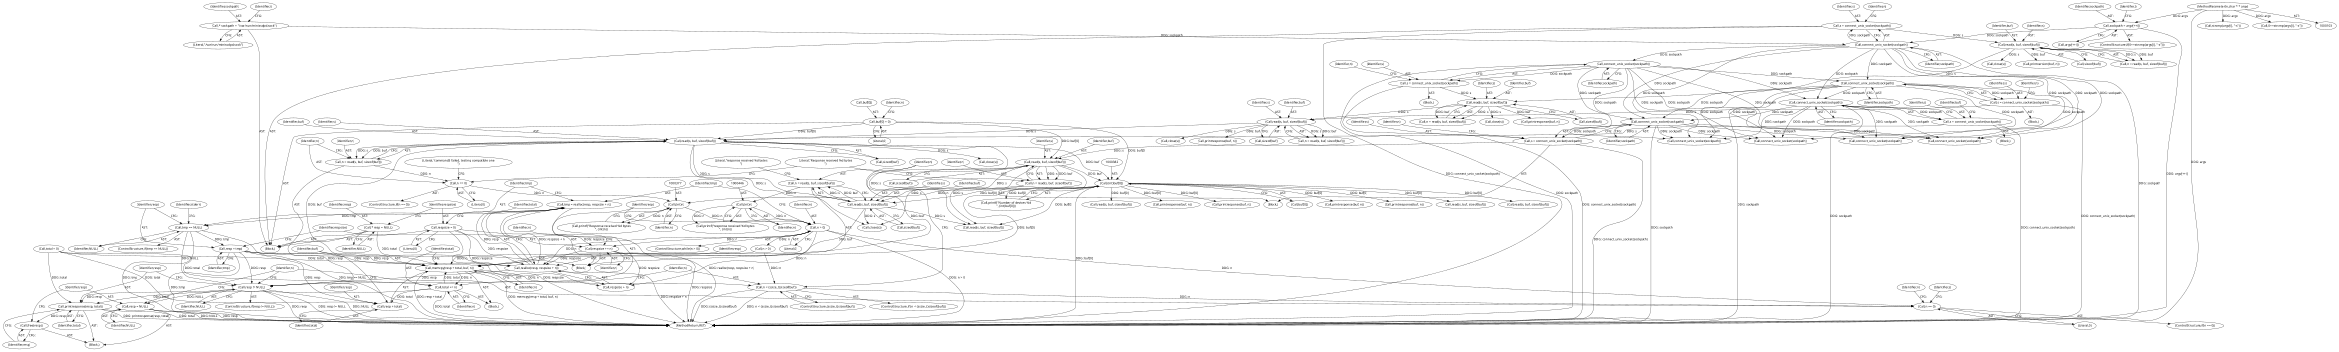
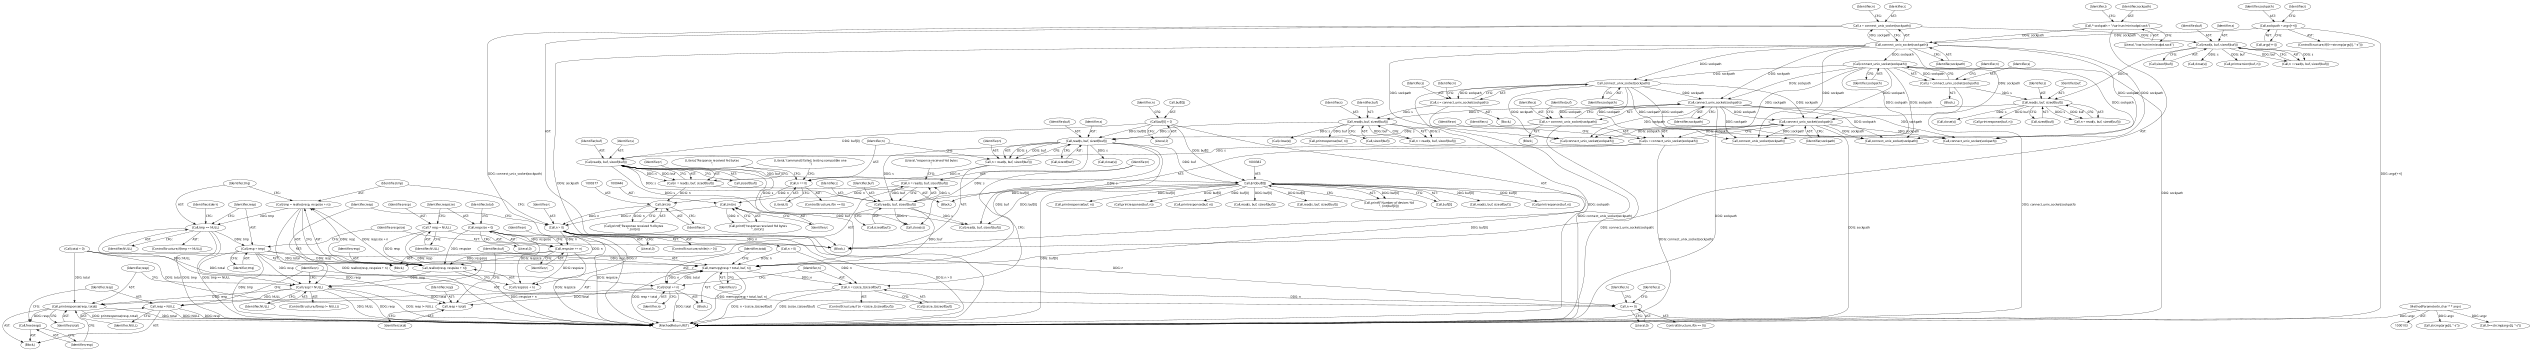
  digraph {
    fontname="Noto Sans"
    node [fontname="Noto Sans"]
    edge [fontname="Noto Sans"]
    n1 [label="(Call,tmp = realloc(resp, respsize + n))"]
    n2 [label="(Call,realloc(resp, respsize + n))"]
    n3 [label="(Call,tmp == NULL)"]
    n4 [label="(MethodReturn,RET)"]
    n5 [label="(Block,)"]
    n6 [label="(Call,resp != NULL)"]
    n7 [label="(Call,respsize + n)"]
    n8 [label="(Call,resp = tmp)"]
    n9 [label="(Identifier,NULL)"]
    n10 [label="(ControlStructure,if(tmp == NULL))"]
    n11 [label="(Call,printresponse(resp, total))"]
    n12 [label="(Call,resp = NULL)"]
    n13 [label="(ControlStructure,if(resp != NULL))"]
    n14 [label="(Identifier,NULL)"]
    n15 [label="(Call,memcpy(resp + total, buf, n))"]
    n16 [label="(Call,resp + total)"]
    n17 [label="(Identifier,tmp)"]
    n18 [label="(Call,total += n)"]
    n19 [label="(Call,n < (ssize_t)sizeof(buf))"]
    n20 [label="(Block,)"]
    n21 [label="(Identifier,n)"]
    n22 [label="(Identifier,total)"]
    n23 [label="(Call,* resp = NULL)"]
    n24 [label="(Identifier,NULL)"]
    n25 [label="(Block,)"]
    n26 [label="(Call,respsize += n)"]
    n27 [label="(Identifier,n)"]
    n28 [label="(Call,n > 0)"]
    n29 [label="(Call,n == 0)"]
    n30 [label="(ControlStructure,while(n > 0))"]
    n31 [label="(Call,n > 0)"]
    n32 [label="(Literal,0)"]
    n33 [label="(ControlStructure,if(n == 0))"]
    n34 [label="(Literal,0)"]
    n35 [label="(Call,(int)n)"]
    n36 [label="(Call,printf(\"response received %d bytes\n\", (int)n))"]
    n37 [label="(Identifier,n)"]
    n38 [label="(Call,n = read(s, buf, sizeof(buf)))"]
    n39 [label="(Call,read(s, buf, sizeof(buf)))"]
    n40 [label="(Call,read(s, buf, sizeof(buf)))"]
    n41 [label="(Call,sizeof(buf))"]
    n42 [label="(Call,close(s))"]
    n43 [label="(Call,read(s, buf, sizeof(buf)))"]
    n44 [label="(Call,(int)buf[0])"]
    n45 [label="(Call,n = read(s, buf, sizeof(buf)))"]
    n46 [label="(Call,sizeof(buf))"]
    n47 [label="(Call,printresponse(buf, n))"]
    n48 [label="(Call,printresponse(buf, n))"]
    n49 [label="(Call,printresponse(buf, n))"]
    n50 [label="(Call,read(s, buf, sizeof(buf)))"]
    n51 [label="(Call,read(s, buf, sizeof(buf)))"]
    n52 [label="(Call,printf(\"Number of devices %d\n\", (int)buf[0]))"]
    n53 [label="(Call,buf[0])"]
    n54 [label="(Call,read(s, buf, sizeof(buf)))"]
    n55 [label="(Call,printresponse(buf, n))"]
    n56 [label="(Block,)"]
    n57 [label="(Call,(int)n)"]
    n58 [label="(Call,s = connect_unix_socket(sockpath))"]
    n59 [label="(Call,connect_unix_socket(sockpath))"]
    n60 [label="(Call,connect_unix_socket(sockpath))"]
    n61 [label="(Call,connect_unix_socket(sockpath))"]
    n62 [label="(Call,connect_unix_socket(sockpath))"]
    n63 [label="(Call,connect_unix_socket(sockpath))"]
    n64 [label="(Identifier,sockpath)"]
    n65 [label="(Call,connect_unix_socket(sockpath))"]
    n66 [label="(Call,connect_unix_socket(sockpath))"]
    n67 [label="(Call,connect_unix_socket(sockpath))"]
    n68 [label="(Call,s = connect_unix_socket(sockpath))"]
    n69 [label="(Identifier,sockpath)"]
    n70 [label="(Call,s = connect_unix_socket(sockpath))"]
    n71 [label="(Identifier,sockpath)"]
    n72 [label="(Call,s = connect_unix_socket(sockpath))"]
    n73 [label="(Identifier,sockpath)"]
    n74 [label="(Call,read(s, buf, sizeof(buf)))"]
    n75 [label="(Block,)"]
    n76 [label="(Call,connect_unix_socket(sockpath))"]
    n77 [label="(Call,s = connect_unix_socket(sockpath))"]
    n78 [label="(Identifier,sockpath)"]
    n79 [label="(Call,read(s, buf, sizeof(buf)))"]
    n80 [label="(Call,* sockpath = \"/var/run/minissdpd.sock\")"]
    n81 [label="(Literal,\"/var/run/minissdpd.sock\")"]
    n82 [label="(Call,sockpath = argv[++i])"]
    n83 [label="(Call,argv[++i])"]
    n84 [label="(ControlStructure,if(0==strcmp(argv[i], \"-s\")))"]
    n85 [label="(MethodParameterIn,char * * argv)"]
    n86 [label="(Call,strcmp(argv[i], \"-s\"))"]
    n87 [label="(Call,0==strcmp(argv[i], \"-s\"))"]
    1000103
    n89 [label="(Call,read(s, buf, sizeof(buf)))"]
    n90 [label="(Block,)"]
    n91 [label="(Call,read(s, buf, sizeof(buf)))"]
    n92 [label="(Block,)"]
    n93 [label="(Call,buf[0] = 0)"]
    n94 [label="(Literal,0)"]
    n95 [label="(Call,n = read(s, buf, sizeof(buf)))"]
    n96 [label="(Call,sizeof(buf))"]
    n97 [label="(Call,close(s))"]
    n98 [label="(Call,n == 0)"]
    n99 [label="(Call,n = read(s, buf, sizeof(buf)))"]
    n100 [label="(Call,close(s))"]
    n101 [label="(Call,printresponse(buf, n))"]
    n102 [label="(Call,sizeof(buf))"]
    n103 [label="(Call,n = read(s, buf, sizeof(buf)))"]
    n104 [label="(Call,close(s))"]
    n105 [label="(Call,printresponse(buf, n))"]
    n106 [label="(Call,sizeof(buf))"]
    n107 [label="(Call,n = read(s, buf, sizeof(buf)))"]
    n108 [label="(Call,sizeof(buf))"]
    n109 [label="(Call,close(s))"]
    n110 [label="(Call,printversion(buf, n))"]
    n111 [label="(Call,printf(\"Response received %d bytes\n\", (int)n))"]
    n112 [label="(Identifier,n)"]
    n113 [label="(ControlStructure,if(n == 0))"]
    n114 [label="(Literal,0)"]
    n115 [label="(Call,respsize = 0)"]
    n116 [label="(Literal,0)"]
    n117 [label="(Call,free(resp))"]
    n118 [label="(Block,)"]
    n119 [label="(Identifier,total)"]
    n120 [label="(Identifier,NULL)"]
    n121 [label="(Identifier,resp)"]
    n122 [label="(Identifier,n)"]
    n123 [label="(ControlStructure,if (n < (ssize_t)sizeof(buf)))"]
-   n124 [label="(ControlStructure,(ssize_t)sizeof(buf))"]
+   n124 [label="(Call,(ssize_t)sizeof(buf))"]
    n125 [label="(Identifier,tmp)"]
    n126 [label="(Identifier,n)"]
    n127 [label="(Identifier,resp)"]
    n128 [label="(Identifier,n)"]
    n129 [label="(Identifier,s)"]
    n130 [label="(Identifier,buf)"]
    n131 [label="(Identifier,sockpath)"]
    n132 [label="(Literal,\"Response received %d bytes\n\")"]
    n133 [label="(Identifier,s)"]
    n134 [label="(Identifier,n)"]
    n135 [label="(Identifier,buf)"]
    n136 [label="(Identifier,resp)"]
    n137 [label="(Identifier,s)"]
    n138 [label="(Identifier,n)"]
    n139 [label="(Identifier,i)"]
    n140 [label="(Identifier,stderr)"]
    n141 [label="(Identifier,buf)"]
    n142 [label="(Call,buf[0])"]
    n143 [label="(Identifier,n)"]
    n144 [label="(Identifier,s)"]
    n145 [label="(Identifier,n)"]
    n146 [label="(Identifier,tmp)"]
    n147 [label="(Identifier,n)"]
    n148 [label="(Identifier,buf)"]
    n149 [label="(Literal,\"command3 failed, testing compatible one\n\")"]
    n150 [label="(Identifier,n)"]
    n151 [label="(Identifier,n)"]
    n152 [label="(Identifier,s)"]
    n153 [label="(Literal,\"response received %d bytes\n\")"]
    n154 [label="(Identifier,resp)"]
    n155 [label="(Identifier,buf)"]
    n156 [label="(Identifier,s)"]
    n157 [label="(Identifier,respsize)"]
    n158 [label="(Identifier,buf)"]
    n159 [label="(Identifier,s)"]
    n160 [label="(Call,total = 0)"]
    n161 [label="(Identifier,buf)"]
    n162 [label="(Identifier,resp)"]
    n163 [label="(Identifier,s)"]
    n164 [label="(Identifier,s)"]
    n165 [label="(Identifier,resp)"]
    n166 [label="(Identifier,total)"]
    n167 [label="(Identifier,n)"]
    n168 [label="(Identifier,respsize)"]
    n169 [label="(Identifier,resp)"]
    n170 [label="(Identifier,n)"]
    n171 [label="(Identifier,n)"]
    n172 [label="(Identifier,i)"]
    n173 [label="(Identifier,resp)"]
    n174 [label="(Identifier,s)"]
    n175 [label="(Identifier,s)"]
    n176 [label="(Identifier,s)"]
    n177 [label="(Identifier,total)"]
    n178 [label="(Identifier,n)"]
    n179 [label="(Identifier,n)"]
    n180 [label="(Identifier,buf)"]
    n181 [label="(Identifier,sockpath)"]
    1000446
    1000382
    1000377
    n1 -> n2 [label="CFG: "]
    n1 -> n3 [label="DDG: tmp"]
    n1 -> n4 [label="DDG: realloc(resp, respsize + n)"]
    n1 -> n5 [label="AST: "]
    n2 -> n1 [label="AST: "]
    n2 -> n1 [label="DDG: resp"]
    n2 -> n1 [label="DDG: respsize + n"]
    n2 -> n4 [label="DDG: respsize + n"]
    n2 -> n6 [label="DDG: resp"]
    n2 -> n7 [label="CFG: "]
    n3 -> n4 [label="DDG: tmp"]
    n3 -> n4 [label="DDG: tmp == NULL"]
    n3 -> n6 [label="DDG: NULL"]
    n3 -> n8 [label="DDG: tmp"]
    n3 -> n9 [label="CFG: "]
    n3 -> n10 [label="AST: "]
    n6 -> n4 [label="DDG: resp"]
    n6 -> n4 [label="DDG: resp != NULL"]
    n6 -> n4 [label="DDG: NULL"]
    n6 -> n11 [label="DDG: resp"]
    n6 -> n12 [label="DDG: NULL"]
    n6 -> n13 [label="AST: "]
    n6 -> n14 [label="CFG: "]
    n7 -> n2 [label="AST: "]
    n8 -> n2 [label="DDG: resp"]
    n8 -> n4 [label="DDG: tmp"]
    n8 -> n5 [label="AST: "]
    n8 -> n6 [label="DDG: resp"]
    n8 -> n15 [label="DDG: resp"]
    n8 -> n16 [label="DDG: resp"]
    n8 -> n17 [label="CFG: "]
    n9 -> n3 [label="AST: "]
    n11 -> n4 [label="DDG: total"]
    n11 -> n4 [label="DDG: printresponse(resp, total)"]
    n11 -> n117 [label="DDG: resp"]
    n11 -> n118 [label="AST: "]
    n11 -> n119 [label="CFG: "]
    n12 -> n4 [label="DDG: NULL"]
    n12 -> n4 [label="DDG: resp"]
    n12 -> n118 [label="AST: "]
    n12 -> n120 [label="CFG: "]
    n14 -> n6 [label="AST: "]
    n15 -> n4 [label="DDG: memcpy(resp + total, buf, n)"]
    n15 -> n4 [label="DDG: resp + total"]
    n15 -> n18 [label="DDG: n"]
    n15 -> n19 [label="DDG: n"]
    n15 -> n20 [label="AST: "]
    n15 -> n21 [label="CFG: "]
    n16 -> n15 [label="AST: "]
    n16 -> n22 [label="CFG: "]
    n17 -> n8 [label="AST: "]
    n18 -> n4 [label="DDG: total"]
    n18 -> n11 [label="DDG: total"]
    n18 -> n15 [label="DDG: total"]
    n18 -> n16 [label="DDG: total"]
    n18 -> n20 [label="AST: "]
    n18 -> n122 [label="CFG: "]
    n19 -> n4 [label="DDG: n < (ssize_t)sizeof(buf)"]
    n19 -> n4 [label="DDG: (ssize_t)sizeof(buf)"]
    n19 -> n29 [label="DDG: n"]
    n19 -> n123 [label="AST: "]
    n19 -> n124 [label="CFG: "]
    n21 -> n15 [label="AST: "]
    n22 -> n16 [label="AST: "]
-   n23 -> n2 [label="DDG: total"]
+   n23 -> n2 [label="DDG: resp"]
    n23 -> n6 [label="DDG: resp"]
    n23 -> n24 [label="CFG: "]
    n23 -> n25 [label="AST: "]
    n24 -> n23 [label="AST: "]
    n26 -> n2 [label="DDG: respsize"]
    n26 -> n4 [label="DDG: respsize"]
    n26 -> n5 [label="AST: "]
    n26 -> n7 [label="DDG: respsize"]
    n26 -> n27 [label="CFG: "]
    n27 -> n26 [label="AST: "]
    n28 -> n2 [label="DDG: n"]
    n28 -> n4 [label="DDG: n > 0"]
    n28 -> n7 [label="DDG: n"]
    n28 -> n26 [label="DDG: n"]
    n28 -> n29 [label="DDG: n"]
    n28 -> n30 [label="AST: "]
    n28 -> n31 [label="DDG: n"]
    n28 -> n32 [label="CFG: "]
    n29 -> n33 [label="AST: "]
    n29 -> n34 [label="CFG: "]
    n31 -> n15 [label="DDG: n"]
    n31 -> n19 [label="DDG: n"]
    n32 -> n28 [label="AST: "]
    n34 -> n29 [label="AST: "]
    n35 -> n28 [label="DDG: n"]
    n35 -> n36 [label="AST: "]
    n35 -> n36 [label="DDG: n"]
    n35 -> n37 [label="CFG: "]
    n36 -> n35 [label="CFG: "]
    n37 -> n35 [label="AST: "]
    n38 -> n5 [label="AST: "]
    n38 -> n35 [label="DDG: n"]
    n38 -> n39 [label="CFG: "]
    n39 -> n15 [label="DDG: buf"]
    n39 -> n38 [label="AST: "]
    n39 -> n38 [label="DDG: s"]
    n39 -> n38 [label="DDG: buf"]
    n39 -> n40 [label="DDG: s"]
    n39 -> n41 [label="CFG: "]
    n39 -> n42 [label="DDG: s"]
    n41 -> n39 [label="AST: "]
    n43 -> n15 [label="DDG: buf"]
    n43 -> n39 [label="DDG: s"]
    n43 -> n40 [label="DDG: s"]
    n43 -> n42 [label="DDG: s"]
    n43 -> n44 [label="DDG: buf"]
    n43 -> n45 [label="AST: "]
    n43 -> n45 [label="DDG: s"]
    n43 -> n45 [label="DDG: buf"]
    n43 -> n46 [label="CFG: "]
    n44 -> n4 [label="DDG: buf[0]"]
    n44 -> n15 [label="DDG: buf[0]"]
    n44 -> n39 [label="DDG: buf[0]"]
    n44 -> n40 [label="DDG: buf[0]"]
    n44 -> n47 [label="DDG: buf[0]"]
    n44 -> n48 [label="DDG: buf[0]"]
    n44 -> n49 [label="DDG: buf[0]"]
    n44 -> n50 [label="DDG: buf[0]"]
    n44 -> n51 [label="DDG: buf[0]"]
    n44 -> n52 [label="AST: "]
    n44 -> n52 [label="DDG: buf[0]"]
    n44 -> n53 [label="CFG: "]
    n44 -> n54 [label="DDG: buf[0]"]
    n44 -> n55 [label="DDG: buf[0]"]
    n45 -> n43 [label="CFG: "]
    n45 -> n56 [label="AST: "]
    n45 -> n57 [label="DDG: n"]
    n46 -> n43 [label="AST: "]
    n52 -> n44 [label="CFG: "]
    n53 -> n44 [label="AST: "]
    n57 -> n28 [label="DDG: n"]
    n57 -> n111 [label="AST: "]
    n57 -> n111 [label="DDG: n"]
    n57 -> n112 [label="CFG: "]
    n58 -> n4 [label="DDG: connect_unix_socket(sockpath)"]
    n58 -> n43 [label="DDG: s"]
    n58 -> n56 [label="AST: "]
    n58 -> n59 [label="CFG: "]
    n59 -> n4 [label="DDG: sockpath"]
    n59 -> n58 [label="AST: "]
    n59 -> n58 [label="DDG: sockpath"]
    n59 -> n60 [label="DDG: sockpath"]
    n59 -> n61 [label="DDG: sockpath"]
    n59 -> n62 [label="DDG: sockpath"]
    n59 -> n63 [label="DDG: sockpath"]
    n59 -> n64 [label="CFG: "]
    n64 -> n59 [label="AST: "]
    n65 -> n4 [label="DDG: sockpath"]
    n65 -> n59 [label="DDG: sockpath"]
    n65 -> n60 [label="DDG: sockpath"]
    n65 -> n61 [label="DDG: sockpath"]
    n65 -> n62 [label="DDG: sockpath"]
    n65 -> n63 [label="DDG: sockpath"]
    n65 -> n66 [label="DDG: sockpath"]
    n65 -> n67 [label="DDG: sockpath"]
    n65 -> n68 [label="AST: "]
    n65 -> n68 [label="DDG: sockpath"]
    n65 -> n69 [label="CFG: "]
    n66 -> n4 [label="DDG: sockpath"]
    n66 -> n59 [label="DDG: sockpath"]
    n66 -> n60 [label="DDG: sockpath"]
    n66 -> n61 [label="DDG: sockpath"]
    n66 -> n62 [label="DDG: sockpath"]
    n66 -> n63 [label="DDG: sockpath"]
    n66 -> n67 [label="DDG: sockpath"]
    n66 -> n70 [label="AST: "]
    n66 -> n70 [label="DDG: sockpath"]
    n66 -> n71 [label="CFG: "]
    n67 -> n4 [label="DDG: sockpath"]
    n67 -> n59 [label="DDG: sockpath"]
    n67 -> n60 [label="DDG: sockpath"]
    n67 -> n61 [label="DDG: sockpath"]
    n67 -> n62 [label="DDG: sockpath"]
    n67 -> n63 [label="DDG: sockpath"]
    n67 -> n72 [label="AST: "]
    n67 -> n72 [label="DDG: sockpath"]
    n67 -> n73 [label="CFG: "]
    n68 -> n4 [label="DDG: connect_unix_socket(sockpath)"]
    n68 -> n65 [label="CFG: "]
    n68 -> n74 [label="DDG: s"]
    n68 -> n75 [label="AST: "]
    n69 -> n65 [label="AST: "]
    n70 -> n4 [label="DDG: connect_unix_socket(sockpath)"]
    n70 -> n66 [label="CFG: "]
    n70 -> n89 [label="DDG: s"]
    n70 -> n90 [label="AST: "]
    n71 -> n66 [label="AST: "]
    n72 -> n4 [label="DDG: connect_unix_socket(sockpath)"]
    n72 -> n67 [label="CFG: "]
    n72 -> n91 [label="DDG: s"]
    n72 -> n92 [label="AST: "]
    n73 -> n67 [label="AST: "]
    n74 -> n89 [label="DDG: s"]
    n74 -> n103 [label="AST: "]
    n74 -> n103 [label="DDG: s"]
    n74 -> n103 [label="DDG: buf"]
    n74 -> n104 [label="DDG: s"]
    n74 -> n105 [label="DDG: buf"]
    n74 -> n106 [label="CFG: "]
    n76 -> n4 [label="DDG: sockpath"]
    n76 -> n59 [label="DDG: sockpath"]
    n76 -> n60 [label="DDG: sockpath"]
    n76 -> n61 [label="DDG: sockpath"]
    n76 -> n62 [label="DDG: sockpath"]
    n76 -> n63 [label="DDG: sockpath"]
    n76 -> n65 [label="DDG: sockpath"]
    n76 -> n66 [label="DDG: sockpath"]
    n76 -> n67 [label="DDG: sockpath"]
    n76 -> n77 [label="AST: "]
    n76 -> n77 [label="DDG: sockpath"]
    n76 -> n78 [label="CFG: "]
    n77 -> n4 [label="DDG: connect_unix_socket(sockpath)"]
    n77 -> n25 [label="AST: "]
    n77 -> n76 [label="CFG: "]
    n77 -> n79 [label="DDG: s"]
    n78 -> n76 [label="AST: "]
    n79 -> n74 [label="DDG: s"]
    n79 -> n107 [label="AST: "]
    n79 -> n107 [label="DDG: s"]
    n79 -> n107 [label="DDG: buf"]
    n79 -> n108 [label="CFG: "]
    n79 -> n109 [label="DDG: s"]
    n79 -> n110 [label="DDG: buf"]
    n80 -> n25 [label="AST: "]
    n80 -> n76 [label="DDG: sockpath"]
    n80 -> n81 [label="CFG: "]
    n81 -> n80 [label="AST: "]
    n82 -> n4 [label="DDG: argv[++i]"]
    n82 -> n76 [label="DDG: sockpath"]
    n82 -> n83 [label="CFG: "]
    n82 -> n84 [label="AST: "]
    n83 -> n82 [label="AST: "]
    n85 -> n4 [label="DDG: argv"]
-   n85 -> n82 [label="DDG: argv"]
    n85 -> n86 [label="DDG: argv"]
    n85 -> n87 [label="DDG: argv"]
    n85 -> 1000103 [label="AST: "]
    n89 -> n91 [label="DDG: s"]
    n89 -> n99 [label="AST: "]
    n89 -> n99 [label="DDG: s"]
    n89 -> n99 [label="DDG: buf"]
    n89 -> n100 [label="DDG: s"]
    n89 -> n101 [label="DDG: buf"]
    n89 -> n102 [label="CFG: "]
    n91 -> n15 [label="DDG: buf"]
    n91 -> n39 [label="DDG: s"]
    n91 -> n40 [label="DDG: s"]
    n91 -> n42 [label="DDG: s"]
    n91 -> n44 [label="DDG: buf"]
    n91 -> n95 [label="AST: "]
    n91 -> n95 [label="DDG: s"]
    n91 -> n95 [label="DDG: buf"]
    n91 -> n96 [label="CFG: "]
    n91 -> n97 [label="DDG: s"]
    n93 -> n25 [label="AST: "]
    n93 -> n43 [label="DDG: buf[0]"]
    n93 -> n44 [label="DDG: buf[0]"]
    n93 -> n91 [label="DDG: buf[0]"]
    n93 -> n94 [label="CFG: "]
    n94 -> n93 [label="AST: "]
    n95 -> n25 [label="AST: "]
    n95 -> n91 [label="CFG: "]
    n95 -> n98 [label="DDG: n"]
    n96 -> n91 [label="AST: "]
    n98 -> n57 [label="DDG: n"]
    n98 -> n113 [label="AST: "]
    n98 -> n114 [label="CFG: "]
    n99 -> n89 [label="CFG: "]
    n102 -> n89 [label="AST: "]
    n103 -> n74 [label="CFG: "]
    n106 -> n74 [label="AST: "]
    n107 -> n79 [label="CFG: "]
    n108 -> n79 [label="AST: "]
    n111 -> n57 [label="CFG: "]
    n112 -> n57 [label="AST: "]
    n114 -> n98 [label="AST: "]
    n115 -> n2 [label="DDG: respsize"]
    n115 -> n4 [label="DDG: respsize"]
    n115 -> n7 [label="DDG: respsize"]
    n115 -> n25 [label="AST: "]
    n115 -> n26 [label="DDG: respsize"]
    n115 -> n116 [label="CFG: "]
    n116 -> n115 [label="AST: "]
    n117 -> n118 [label="AST: "]
    n117 -> n121 [label="CFG: "]
    n119 -> n11 [label="AST: "]
    n120 -> n12 [label="AST: "]
    n121 -> n11 [label="CFG: "]
    n121 -> n117 [label="AST: "]
    n122 -> n18 [label="AST: "]
    n124 -> n19 [label="AST: "]
    n125 -> n1 [label="CFG: "]
    n125 -> n3 [label="AST: "]
    n126 -> n28 [label="AST: "]
    n127 -> n16 [label="AST: "]
    n128 -> n6 [label="CFG: "]
    n128 -> n12 [label="CFG: "]
    n128 -> n29 [label="AST: "]
    n129 -> n68 [label="AST: "]
    n130 -> n74 [label="AST: "]
    n131 -> n82 [label="AST: "]
    n132 -> n45 [label="CFG: "]
    n132 -> n98 [label="CFG: "]
    n133 -> n79 [label="AST: "]
    n134 -> n29 [label="CFG: "]
    n135 -> n43 [label="AST: "]
    n136 -> n6 [label="AST: "]
    n136 -> n28 [label="CFG: "]
    n137 -> n72 [label="AST: "]
    n138 -> n77 [label="CFG: "]
    n139 -> n82 [label="CFG: "]
    n140 -> n3 [label="CFG: "]
    n141 -> n72 [label="CFG: "]
    n142 -> n93 [label="AST: "]
    n143 -> n18 [label="CFG: "]
    n143 -> n19 [label="AST: "]
    n144 -> n39 [label="AST: "]
    n145 -> n68 [label="CFG: "]
    n146 -> n1 [label="AST: "]
    n146 -> n28 [label="CFG: "]
    n147 -> n26 [label="CFG: "]
    n148 -> n89 [label="AST: "]
    n149 -> n98 [label="CFG: "]
    n150 -> n19 [label="CFG: "]
    n150 -> n38 [label="AST: "]
    n151 -> n93 [label="CFG: "]
    n152 -> n89 [label="AST: "]
    n153 -> n38 [label="CFG: "]
    n154 -> n12 [label="AST: "]
    n154 -> n117 [label="CFG: "]
    n155 -> n39 [label="AST: "]
    n156 -> n70 [label="AST: "]
    n157 -> n8 [label="CFG: "]
    n157 -> n26 [label="AST: "]
    n158 -> n91 [label="AST: "]
    n159 -> n91 [label="AST: "]
    n160 -> n11 [label="DDG: total"]
    n160 -> n15 [label="DDG: total"]
    n160 -> n16 [label="DDG: total"]
    n160 -> n18 [label="DDG: total"]
    n161 -> n79 [label="AST: "]
    n162 -> n23 [label="AST: "]
    n163 -> n74 [label="AST: "]
    n164 -> n29 [label="CFG: "]
    n165 -> n2 [label="AST: "]
    n166 -> n115 [label="CFG: "]
    n167 -> n95 [label="CFG: "]
    n167 -> n98 [label="AST: "]
    n168 -> n23 [label="CFG: "]
    n168 -> n115 [label="AST: "]
    n169 -> n6 [label="CFG: "]
    n169 -> n11 [label="AST: "]
    n170 -> n45 [label="AST: "]
    n171 -> n70 [label="CFG: "]
    n172 -> n80 [label="CFG: "]
    n173 -> n3 [label="CFG: "]
    n173 -> n8 [label="AST: "]
    n174 -> n43 [label="AST: "]
    n175 -> n58 [label="AST: "]
    n176 -> n77 [label="AST: "]
    n177 -> n15 [label="CFG: "]
    n177 -> n18 [label="AST: "]
    n178 -> n95 [label="AST: "]
    n179 -> n58 [label="CFG: "]
    n180 -> n15 [label="AST: "]
    n180 -> n16 [label="CFG: "]
    n181 -> n80 [label="AST: "]
    1000446 -> n35 [label="AST: "]
    1000382 -> n44 [label="AST: "]
    1000377 -> n57 [label="AST: "]
  }
